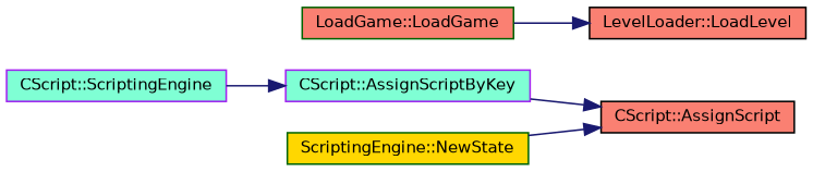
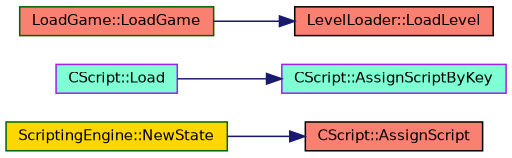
  digraph {
    rankdir=RL
    node [color=black fillcolor=salmon fontname=Helvetica fontsize=10 shape=record style=filled]
    edge [color=midnightblue dir=back fontname=Helvetica fontsize=10 labelfontname=Helvetica labelfontsize=10 style=solid]
    n1 [fontcolor=black height=0.2 label="CScript::AssignScript" width=0.4]
    n2 [color=purple fillcolor=aquamarine height=0.2 label="CScript::AssignScriptByKey" width=0.4]
    n3 [color=darkgreen fillcolor=gold height=0.2 label="ScriptingEngine::NewState" width=0.4]
-   n4 [color=purple fillcolor=aquamarine height=0.2 label="CScript::ScriptingEngine" width=0.4]
+   n4 [color=purple fillcolor=aquamarine height=0.2 label="CScript::Load" width=0.4]
    n5 [height=0.2 label="LevelLoader::LoadLevel" width=0.4]
    n6 [color=darkgreen height=0.2 label="LoadGame::LoadGame" width=0.4]
-   n1 -> n2
    n1 -> n3
    n2 -> n4
    n5 -> n6
  }
